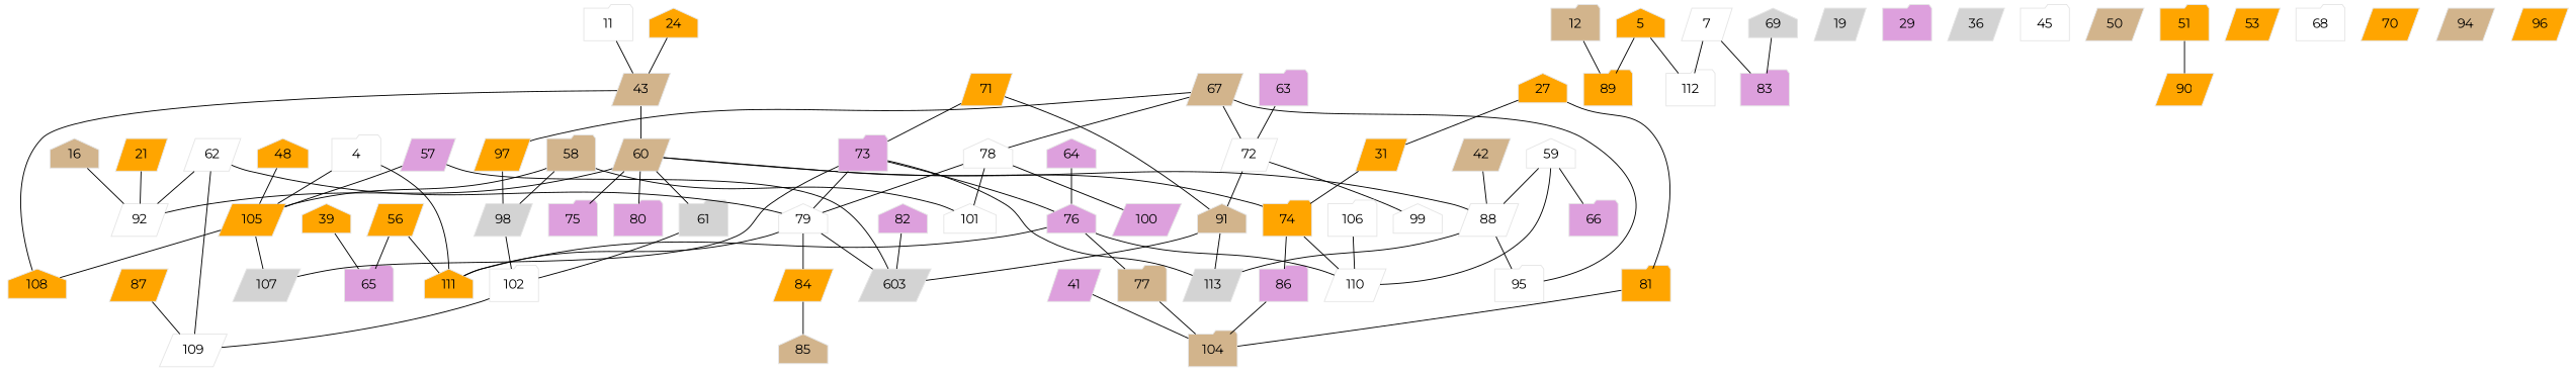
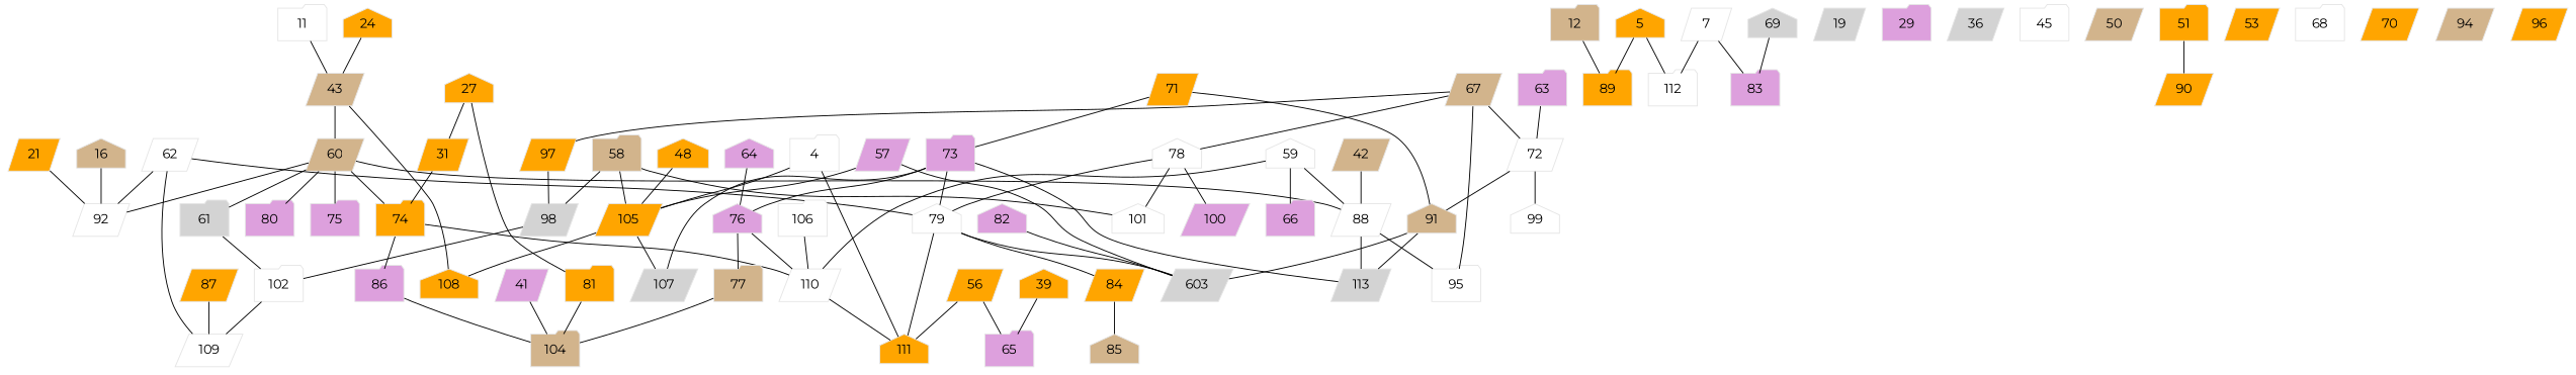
  graph {
    fontname=Montserrat
    node [color=gray90 fillcolor=orange fontname=Montserrat shape=parallelogram style=filled]
    edge [fontname=Montserrat]
    105 [super="+33+38"]
    108 [shape=house super="+30"]
    107 [fillcolor=lightgrey]
    4 [fillcolor=white shape=folder]
    111 [shape=house]
    5 [shape=house]
    89 [shape=folder]
    112 [fillcolor=white shape=folder]
    7 [fillcolor=white]
    83 [fillcolor=plum shape=folder]
    43 [fillcolor=tan super="+35"]
    60 [fillcolor=tan super="+17"]
    11 [fillcolor=white shape=folder]
    12 [fillcolor=tan shape=folder]
    92 [fillcolor=white super="+2"]
    16 [fillcolor=tan shape=house]
    19 [fillcolor=lightgrey]
    21
    24 [shape=house]
    27 [shape=house]
    31
    81 [shape=folder]
    74 [shape=folder super="+8+20"]
    104 [fillcolor=tan shape=folder]
    29 [fillcolor=plum shape=folder]
    110 [fillcolor=white super="+34+10"]
    86 [fillcolor=plum shape=folder]
    36 [fillcolor=lightgrey]
    39 [shape=house]
    65 [fillcolor=plum shape=folder]
    88 [fillcolor=white super="+15+28+47"]
    95 [fillcolor=white shape=folder super="+1+40+93"]
    113 [fillcolor=lightgrey]
    41 [fillcolor=plum]
    42 [fillcolor=tan]
    61 [fillcolor=lightgrey shape=folder super="+3"]
    75 [fillcolor=plum shape=folder]
    80 [fillcolor=plum shape=folder]
    45 [fillcolor=white shape=folder]
    48 [shape=house]
    50 [fillcolor=tan]
    51 [shape=folder]
    90
    53
    56 [super="+54+14"]
    57 [fillcolor=plum]
    n47 [fillcolor=lightgrey label=603]
    58 [fillcolor=tan shape=folder super="+13"]
    98 [fillcolor=lightgrey super="+22"]
    101 [fillcolor=white shape=house]
    102 [fillcolor=white shape=folder]
    59 [fillcolor=white shape=house super="+49"]
    66 [fillcolor=plum shape=folder]
    109 [fillcolor=white]
    79 [fillcolor=white shape=house super="+52"]
    84
    62 [fillcolor=white]
    63 [fillcolor=plum shape=folder]
    72 [fillcolor=white]
    91 [fillcolor=tan shape=house super="+55"]
    99 [fillcolor=white shape=house]
    64 [fillcolor=plum shape=house]
    76 [fillcolor=plum shape=house]
    77 [fillcolor=tan shape=folder]
    67 [fillcolor=tan]
    78 [fillcolor=white shape=house]
    97
    100 [fillcolor=plum]
    68 [fillcolor=white shape=folder]
    69 [fillcolor=lightgrey shape=house]
    70
    71 [super="+37"]
    73 [fillcolor=plum shape=folder super="+26+46"]
    85 [fillcolor=tan shape=house]
    82 [fillcolor=plum shape=house]
    87
    94 [fillcolor=tan]
    96
    106 [fillcolor=white shape=folder]
    105 -- 108
    105 -- 107
    4 -- 105
    4 -- 111
    5 -- 89
    5 -- 112
    7 -- 112
    7 -- 83
    43 -- 108
    43 -- 60 [weight=2]
    60 -- 92
    60 -- 74
    60 -- 88
    60 -- 61
    60 -- 75
    60 -- 80
    11 -- 43
    12 -- 89
    16 -- 92
    21 -- 92
    24 -- 43
    27 -- 31
    27 -- 81
    31 -- 74
    81 -- 104
    74 -- 110
    74 -- 86
-   76 -- 111
+   110 -- 111
    86 -- 104
    39 -- 65
    88 -- 95 [weight=2]
    88 -- 113
    41 -- 104
    42 -- 88
    61 -- 102
    48 -- 105
    51 -- 90
    56 -- 111
    56 -- 65
    57 -- 105
    57 -- n47
    58 -- 105
    58 -- 98
    58 -- 101
    98 -- 102
    102 -- 109
    59 -- 110
    59 -- 88
    59 -- 66
    79 -- 111
    79 -- n47
    79 -- 84
    84 -- 85
    62 -- 92
    62 -- 109
    62 -- 79
    63 -- 72
    72 -- 91
    72 -- 99
    91 -- 113
    91 -- n47
    64 -- 76
    76 -- 110
    76 -- 77
    77 -- 104
    67 -- 95 [weight=2]
    67 -- 72
    67 -- 78
    67 -- 97
    78 -- 101
    78 -- 79
    78 -- 100
    97 -- 98
    69 -- 83
    71 -- 91
    71 -- 73
    73 -- 107
    73 -- 113
    73 -- 79 [weight=2]
    73 -- 76
    82 -- n47
    87 -- 109
    106 -- 110
  }
